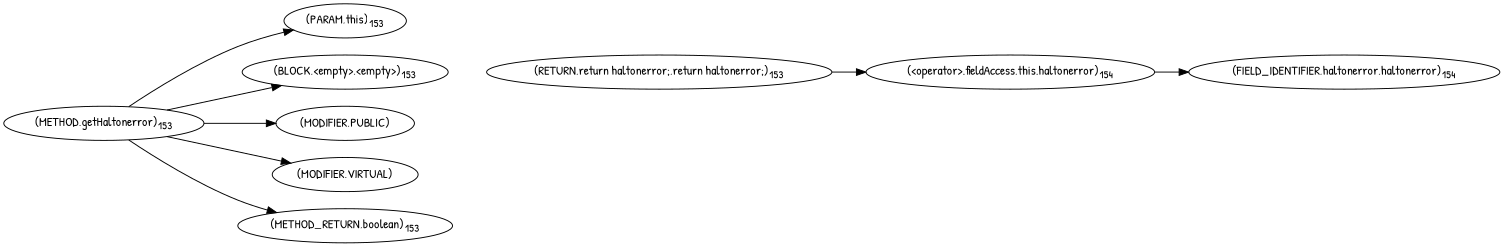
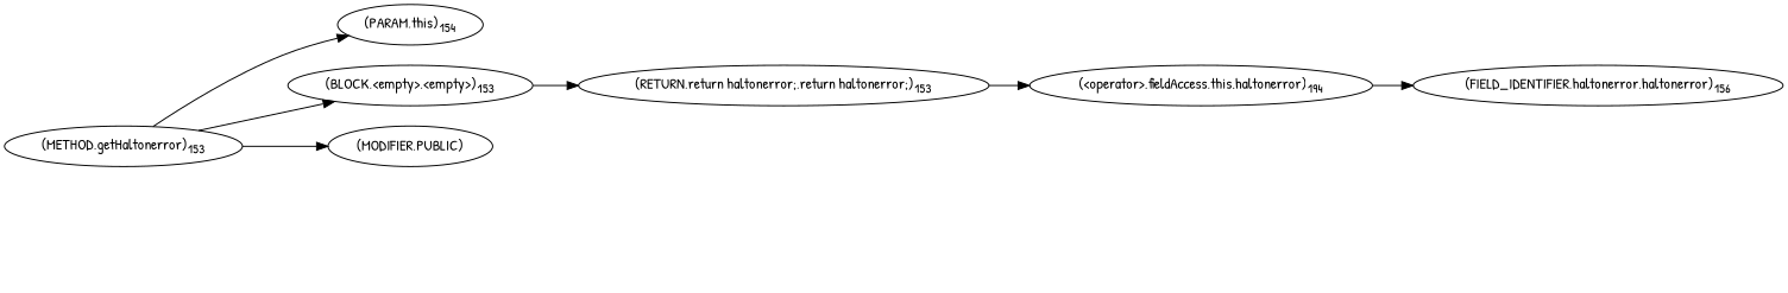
  digraph {
    fontname="Patrick Hand"
    rankdir=LR
    node [fontname="Patrick Hand"]
    edge [fontname="Patrick Hand"]
    n1 [label=<(METHOD,getHaltonerror)<SUB>153</SUB>>]
-   n2 [label=<(PARAM,this)<SUB>153</SUB>>]
+   n2 [label=<(PARAM,this)<SUB>154</SUB>>]
    n3 [label=<(BLOCK,&lt;empty&gt;,&lt;empty&gt;)<SUB>153</SUB>>]
    n4 [label=<(MODIFIER,PUBLIC)>]
-   n5 [label=<(MODIFIER,VIRTUAL)>]
-   n6 [label=<(METHOD_RETURN,boolean)<SUB>153</SUB>>]
    n7 [label=<(RETURN,return haltonerror;,return haltonerror;)<SUB>153</SUB>>]
-   n8 [label=<(&lt;operator&gt;.fieldAccess,this.haltonerror)<SUB>154</SUB>>]
-   n9 [label=<(FIELD_IDENTIFIER,haltonerror,haltonerror)<SUB>154</SUB>>]
+   n8 [label=<(&lt;operator&gt;.fieldAccess,this.haltonerror)<SUB>194</SUB>>]
+   n9 [label=<(FIELD_IDENTIFIER,haltonerror,haltonerror)<SUB>156</SUB>>]
    n1 -> n2
    n1 -> n3
    n1 -> n4
-   n1 -> n5
-   n1 -> n6
+   n3 -> n7
    n7 -> n8
    n8 -> n9
  }
